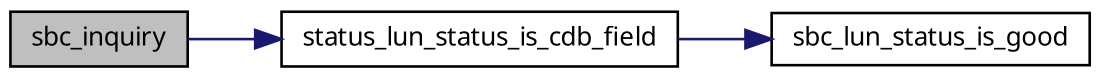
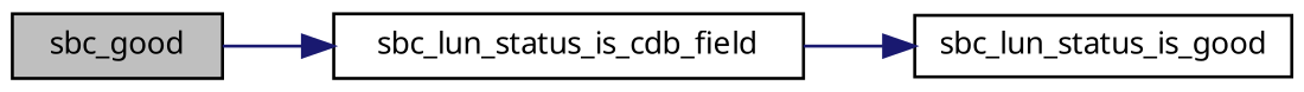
  digraph {
    rankdir=LR
    node [color=black fillcolor=white fontname="FreeSans.ttf" fontsize=10 shape=record style=filled]
    edge [color=midnightblue fontname="FreeSans.ttf" fontsize=10 labelfontname="FreeSans.ttf" labelfontsize=10 style=solid]
-   n1 [fillcolor=grey75 fontcolor=black height=0.2 label=sbc_inquiry width=0.4]
-   n2 [height=0.2 label=status_lun_status_is_cdb_field width=0.4]
+   n1 [fillcolor=grey75 fontcolor=black height=0.2 label=sbc_good width=0.4]
+   n2 [height=0.2 label=sbc_lun_status_is_cdb_field width=0.4]
    n3 [height=0.2 label=sbc_lun_status_is_good width=0.4]
    n1 -> n2
    n2 -> n3
  }
